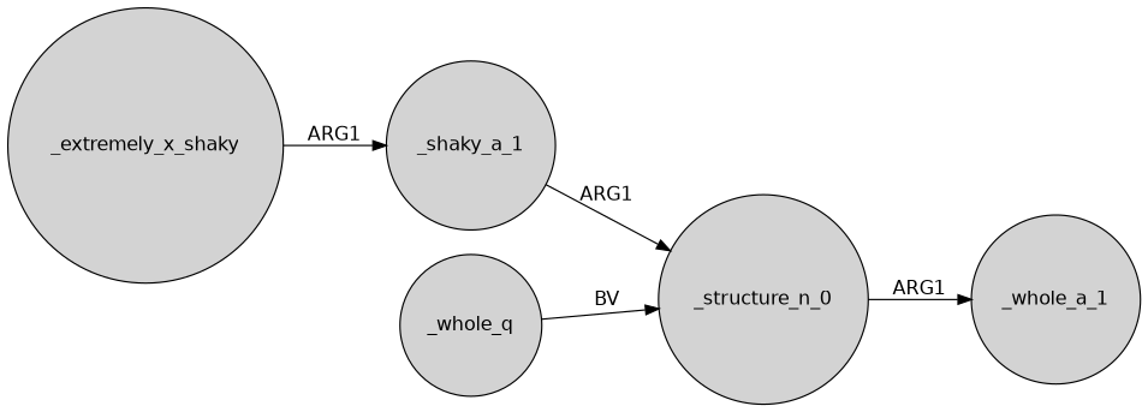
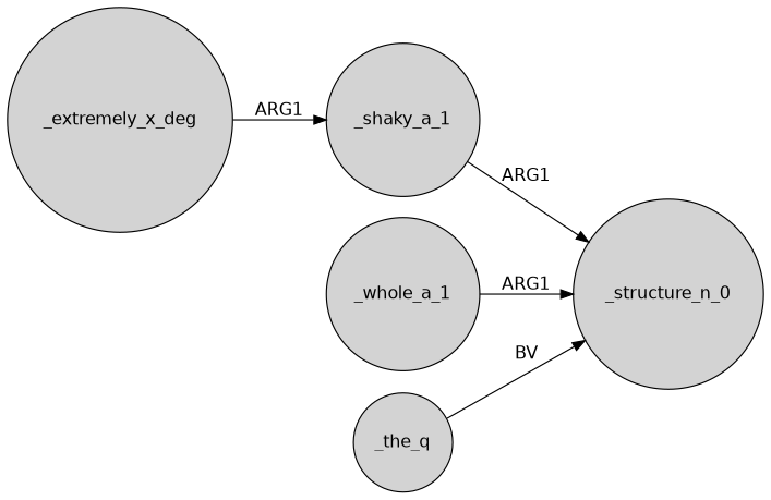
  digraph {
    fontname="DejaVu Sans"
    rankdir=LR
    node [fontname="DejaVu Sans" shape=circle style=filled]
    edge [fontname="DejaVu Sans"]
-   _extremely_x_deg [label=_extremely_x_shaky]
+   _extremely_x_deg
    _shaky_a_1
    n3 [label=_structure_n_0]
    _whole_a_1
-   _the_q [label=_whole_q]
+   _the_q
    _extremely_x_deg -> _shaky_a_1 [label=ARG1]
    _shaky_a_1 -> n3 [label=ARG1]
-   n3 -> _whole_a_1 [label=ARG1]
+   _whole_a_1 -> n3 [label=ARG1]
    _the_q -> n3 [label=BV]
  }
